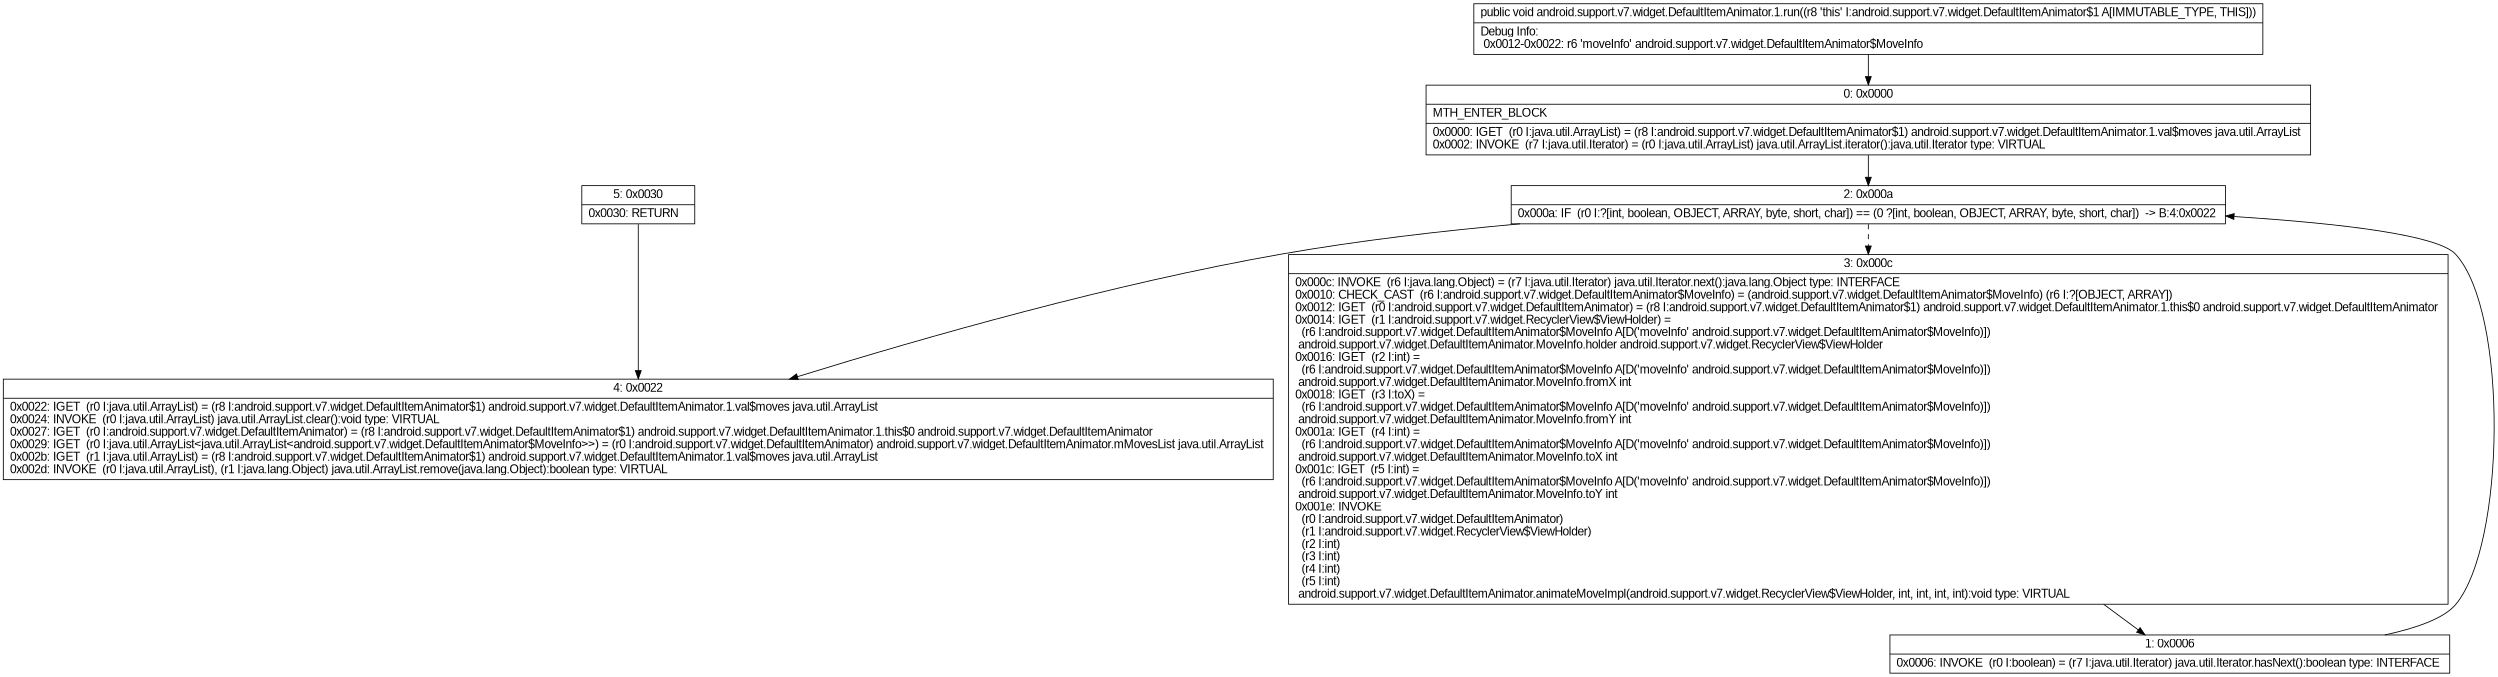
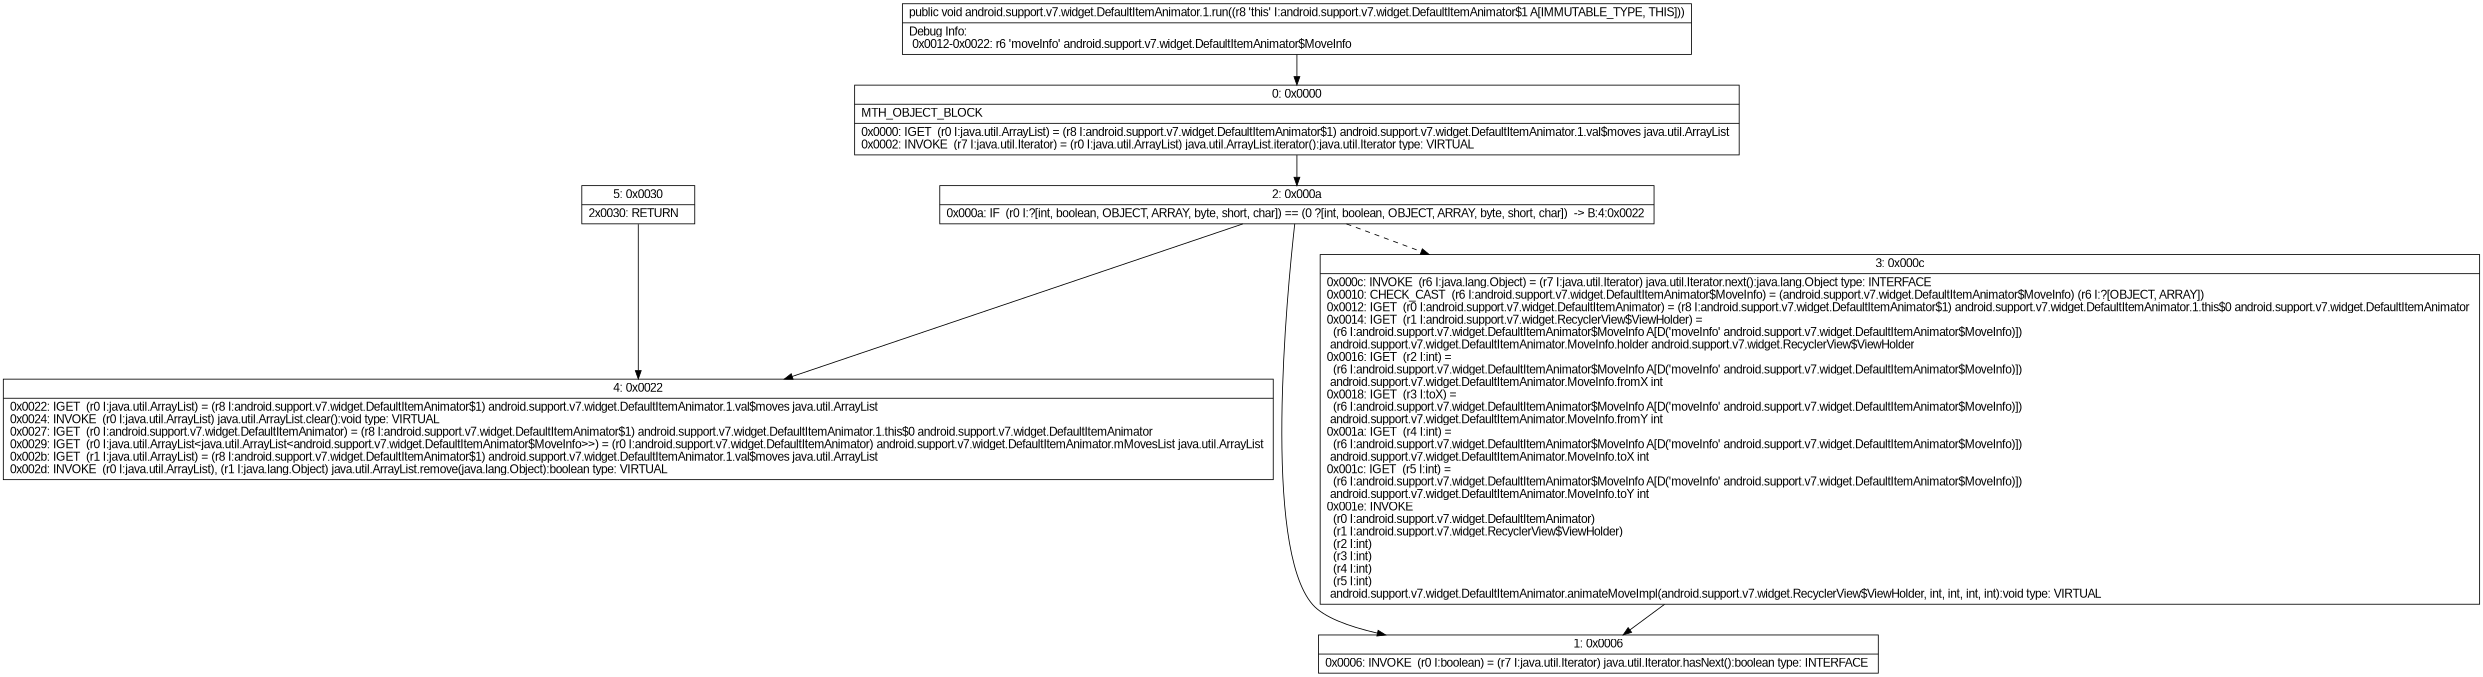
  digraph {
    fontname="Liberation Sans"
    node [fontname="Liberation Sans" shape=record]
    edge [fontname="Liberation Sans"]
-   n1 [label="{0\:\ 0x0000|MTH_ENTER_BLOCK\l|0x0000: IGET  (r0 I:java.util.ArrayList) = (r8 I:android.support.v7.widget.DefaultItemAnimator$1) android.support.v7.widget.DefaultItemAnimator.1.val$moves java.util.ArrayList \l0x0002: INVOKE  (r7 I:java.util.Iterator) = (r0 I:java.util.ArrayList) java.util.ArrayList.iterator():java.util.Iterator type: VIRTUAL \l}"]
+   n1 [label="{0\:\ 0x0000|MTH_OBJECT_BLOCK\l|0x0000: IGET  (r0 I:java.util.ArrayList) = (r8 I:android.support.v7.widget.DefaultItemAnimator$1) android.support.v7.widget.DefaultItemAnimator.1.val$moves java.util.ArrayList \l0x0002: INVOKE  (r7 I:java.util.Iterator) = (r0 I:java.util.ArrayList) java.util.ArrayList.iterator():java.util.Iterator type: VIRTUAL \l}"]
    n2 [label="{2\:\ 0x000a|0x000a: IF  (r0 I:?[int, boolean, OBJECT, ARRAY, byte, short, char]) == (0 ?[int, boolean, OBJECT, ARRAY, byte, short, char])  \-\> B:4:0x0022 \l}"]
    n3 [label="{1\:\ 0x0006|0x0006: INVOKE  (r0 I:boolean) = (r7 I:java.util.Iterator) java.util.Iterator.hasNext():boolean type: INTERFACE \l}"]
    n4 [label="{3\:\ 0x000c|0x000c: INVOKE  (r6 I:java.lang.Object) = (r7 I:java.util.Iterator) java.util.Iterator.next():java.lang.Object type: INTERFACE \l0x0010: CHECK_CAST  (r6 I:android.support.v7.widget.DefaultItemAnimator$MoveInfo) = (android.support.v7.widget.DefaultItemAnimator$MoveInfo) (r6 I:?[OBJECT, ARRAY]) \l0x0012: IGET  (r0 I:android.support.v7.widget.DefaultItemAnimator) = (r8 I:android.support.v7.widget.DefaultItemAnimator$1) android.support.v7.widget.DefaultItemAnimator.1.this$0 android.support.v7.widget.DefaultItemAnimator \l0x0014: IGET  (r1 I:android.support.v7.widget.RecyclerView$ViewHolder) = \l  (r6 I:android.support.v7.widget.DefaultItemAnimator$MoveInfo A[D('moveInfo' android.support.v7.widget.DefaultItemAnimator$MoveInfo)])\l android.support.v7.widget.DefaultItemAnimator.MoveInfo.holder android.support.v7.widget.RecyclerView$ViewHolder \l0x0016: IGET  (r2 I:int) = \l  (r6 I:android.support.v7.widget.DefaultItemAnimator$MoveInfo A[D('moveInfo' android.support.v7.widget.DefaultItemAnimator$MoveInfo)])\l android.support.v7.widget.DefaultItemAnimator.MoveInfo.fromX int \l0x0018: IGET  (r3 I:toX) = \l  (r6 I:android.support.v7.widget.DefaultItemAnimator$MoveInfo A[D('moveInfo' android.support.v7.widget.DefaultItemAnimator$MoveInfo)])\l android.support.v7.widget.DefaultItemAnimator.MoveInfo.fromY int \l0x001a: IGET  (r4 I:int) = \l  (r6 I:android.support.v7.widget.DefaultItemAnimator$MoveInfo A[D('moveInfo' android.support.v7.widget.DefaultItemAnimator$MoveInfo)])\l android.support.v7.widget.DefaultItemAnimator.MoveInfo.toX int \l0x001c: IGET  (r5 I:int) = \l  (r6 I:android.support.v7.widget.DefaultItemAnimator$MoveInfo A[D('moveInfo' android.support.v7.widget.DefaultItemAnimator$MoveInfo)])\l android.support.v7.widget.DefaultItemAnimator.MoveInfo.toY int \l0x001e: INVOKE  \l  (r0 I:android.support.v7.widget.DefaultItemAnimator)\l  (r1 I:android.support.v7.widget.RecyclerView$ViewHolder)\l  (r2 I:int)\l  (r3 I:int)\l  (r4 I:int)\l  (r5 I:int)\l android.support.v7.widget.DefaultItemAnimator.animateMoveImpl(android.support.v7.widget.RecyclerView$ViewHolder, int, int, int, int):void type: VIRTUAL \l}"]
    n5 [label="{4\:\ 0x0022|0x0022: IGET  (r0 I:java.util.ArrayList) = (r8 I:android.support.v7.widget.DefaultItemAnimator$1) android.support.v7.widget.DefaultItemAnimator.1.val$moves java.util.ArrayList \l0x0024: INVOKE  (r0 I:java.util.ArrayList) java.util.ArrayList.clear():void type: VIRTUAL \l0x0027: IGET  (r0 I:android.support.v7.widget.DefaultItemAnimator) = (r8 I:android.support.v7.widget.DefaultItemAnimator$1) android.support.v7.widget.DefaultItemAnimator.1.this$0 android.support.v7.widget.DefaultItemAnimator \l0x0029: IGET  (r0 I:java.util.ArrayList\<java.util.ArrayList\<android.support.v7.widget.DefaultItemAnimator$MoveInfo\>\>) = (r0 I:android.support.v7.widget.DefaultItemAnimator) android.support.v7.widget.DefaultItemAnimator.mMovesList java.util.ArrayList \l0x002b: IGET  (r1 I:java.util.ArrayList) = (r8 I:android.support.v7.widget.DefaultItemAnimator$1) android.support.v7.widget.DefaultItemAnimator.1.val$moves java.util.ArrayList \l0x002d: INVOKE  (r0 I:java.util.ArrayList), (r1 I:java.lang.Object) java.util.ArrayList.remove(java.lang.Object):boolean type: VIRTUAL \l}"]
-   n6 [label="{5\:\ 0x0030|0x0030: RETURN   \l}"]
+   n6 [label="{5\:\ 0x0030|2x0030: RETURN   \l}"]
    n7 [label="{public void android.support.v7.widget.DefaultItemAnimator.1.run((r8 'this' I:android.support.v7.widget.DefaultItemAnimator$1 A[IMMUTABLE_TYPE, THIS]))  | Debug Info:\l  0x0012\-0x0022: r6 'moveInfo' android.support.v7.widget.DefaultItemAnimator$MoveInfo\l}"]
    n1 -> n2
    n2 -> n4 [style=dashed]
    n2 -> n5
-   n3 -> n2
+   n2 -> n3
    n4 -> n3
    n6 -> n5
    n7 -> n1
  }
